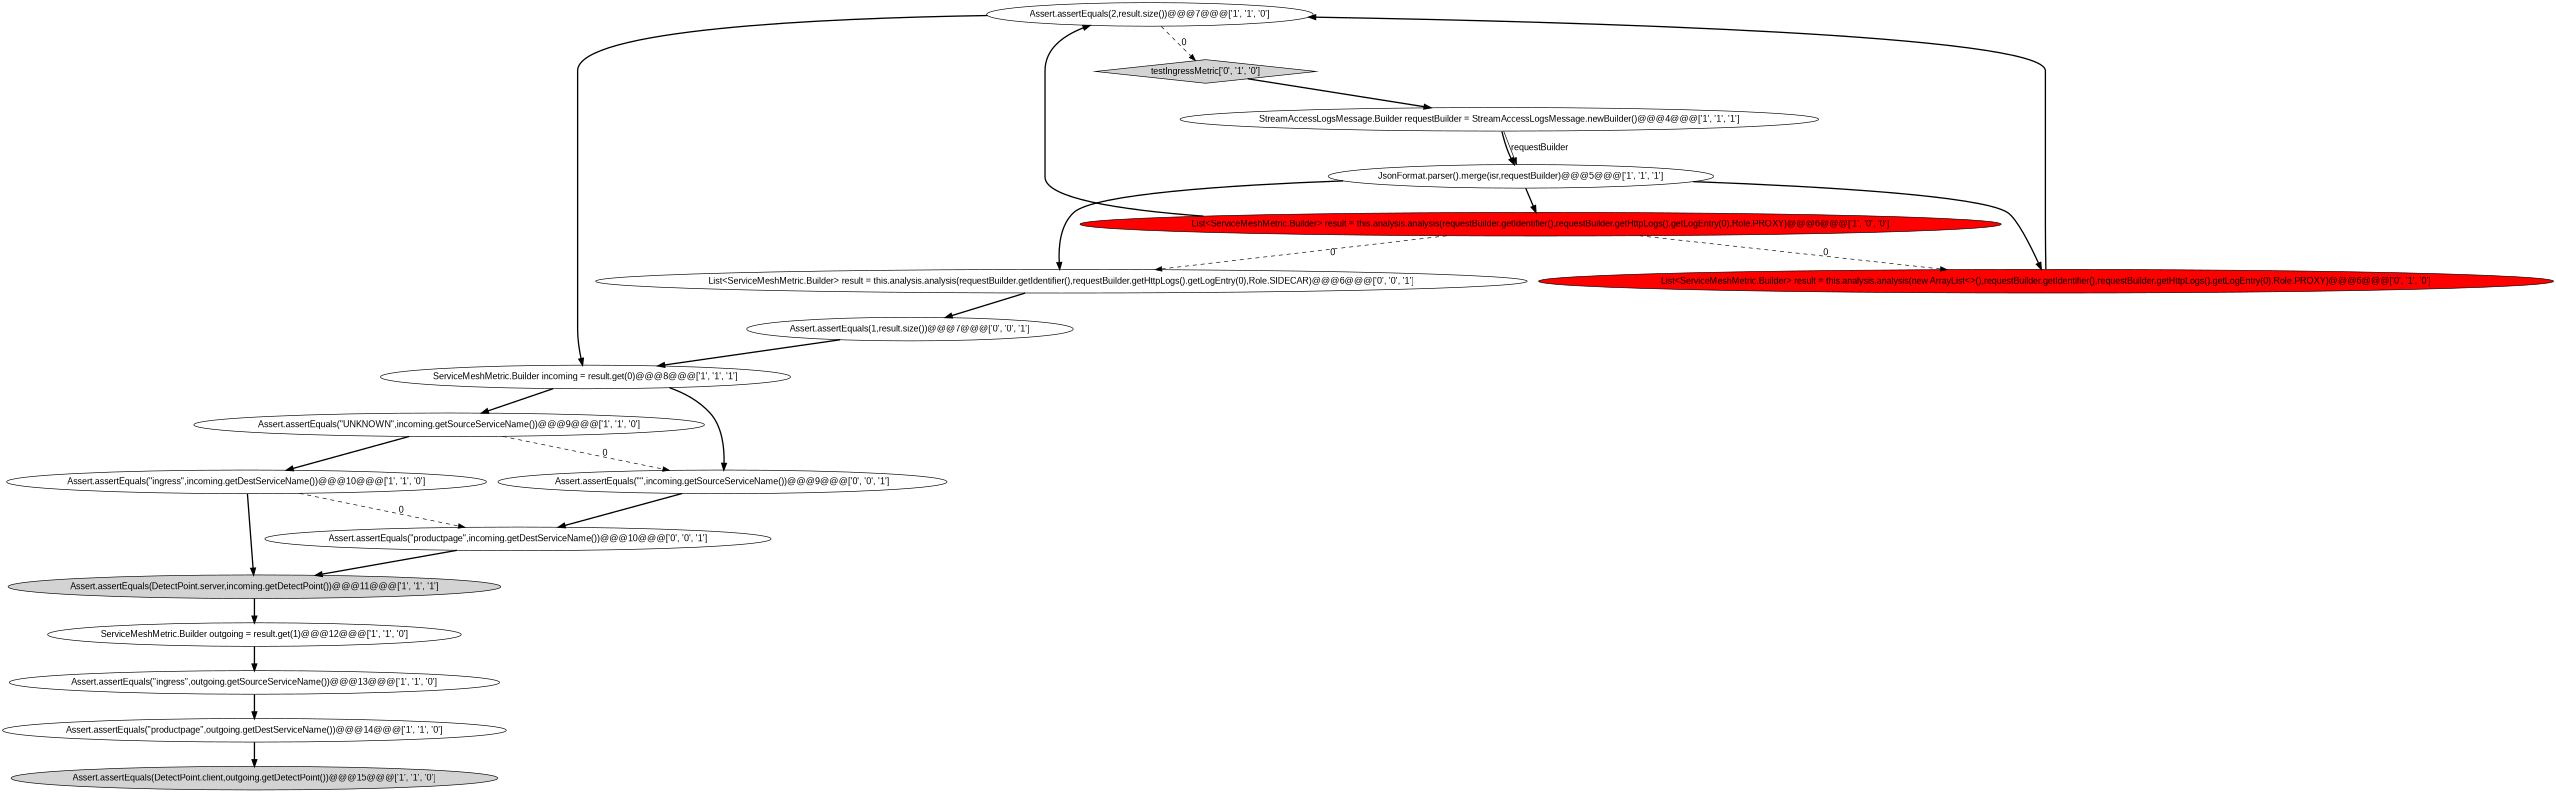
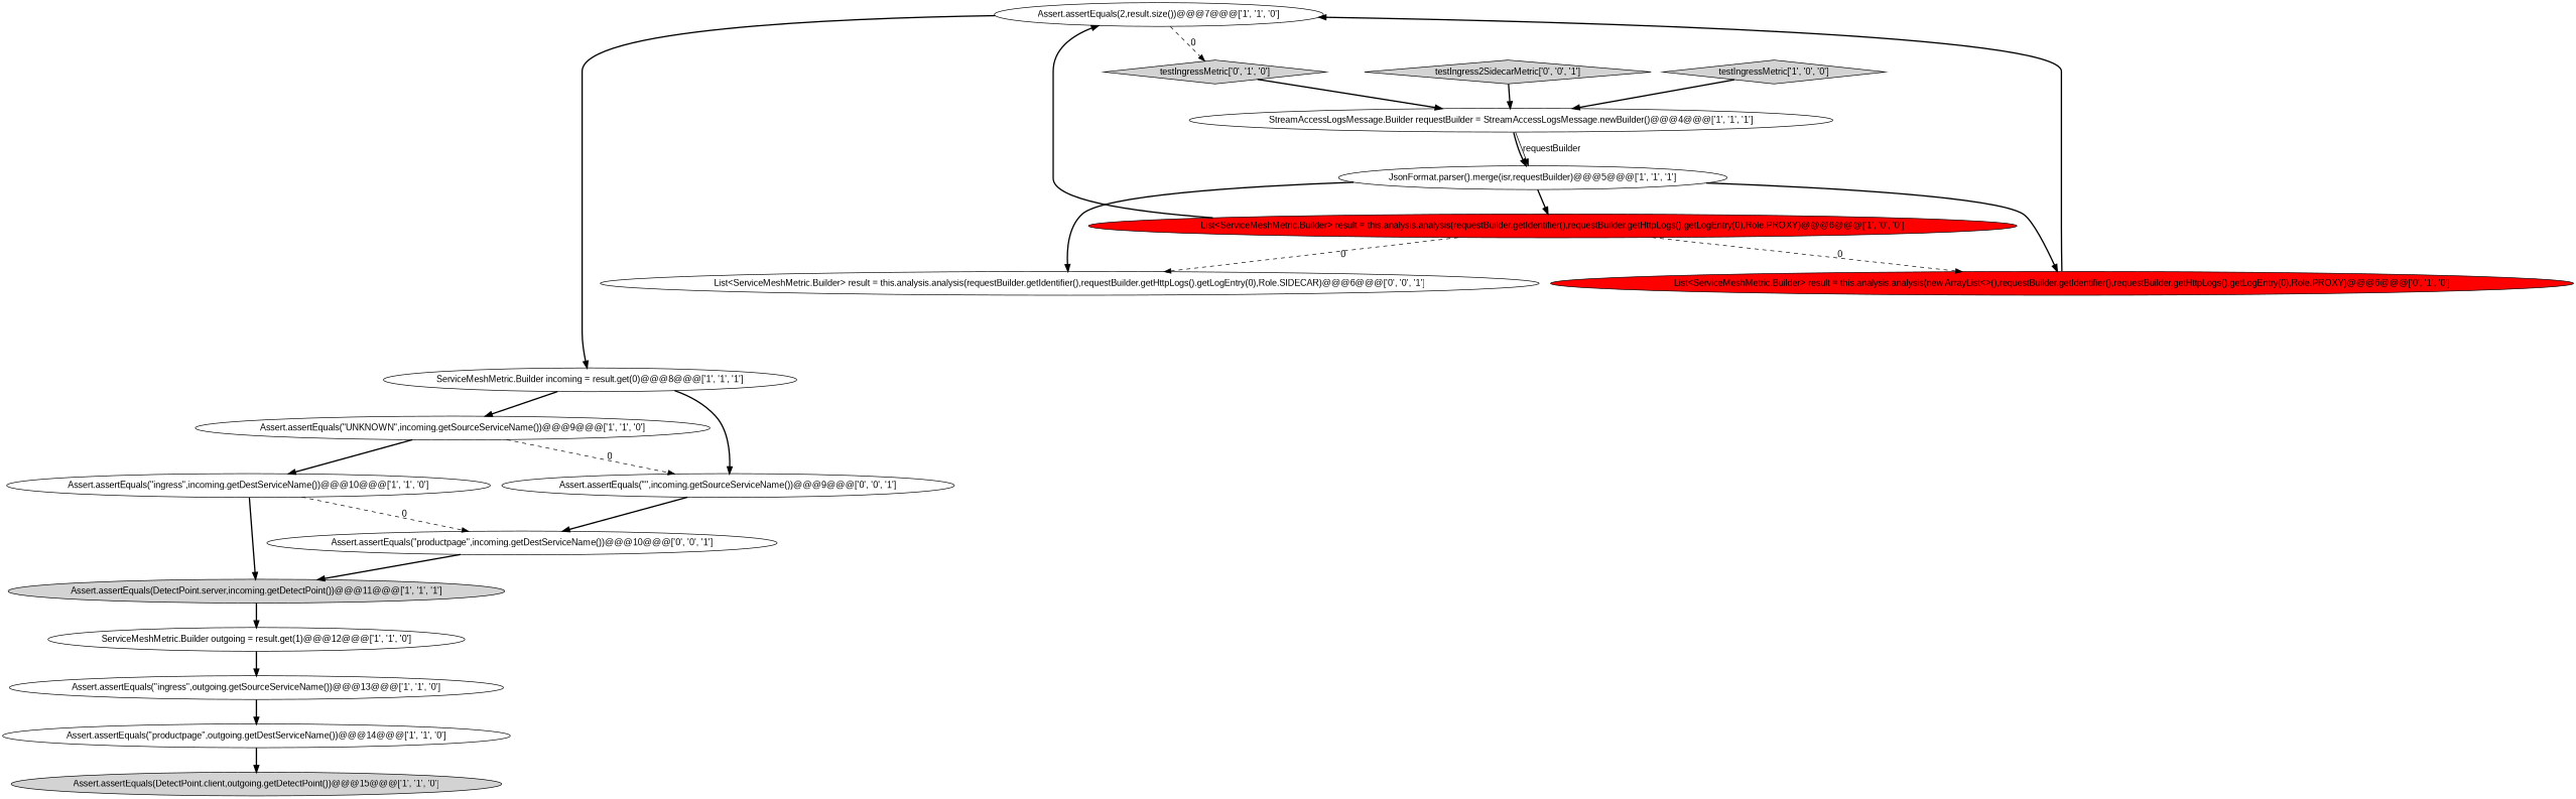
  digraph {
    fontname="Liberation Sans"
    node [fillcolor=white fontname="Liberation Sans" shape=ellipse style=filled]
    edge [fontname="Liberation Sans" style=bold]
    n1 [label="Assert.assertEquals(\"UNKNOWN\",incoming.getSourceServiceName())@@@9@@@['1', '1', '0']"]
    n2 [label="Assert.assertEquals(\"ingress\",incoming.getDestServiceName())@@@10@@@['1', '1', '0']"]
    n3 [label="Assert.assertEquals(\"\",incoming.getSourceServiceName())@@@9@@@['0', '0', '1']"]
    n4 [fillcolor=lightgray label="Assert.assertEquals(DetectPoint.server,incoming.getDetectPoint())@@@11@@@['1', '1', '1']"]
    n5 [label="Assert.assertEquals(\"productpage\",incoming.getDestServiceName())@@@10@@@['0', '0', '1']"]
    n6 [label="ServiceMeshMetric.Builder outgoing = result.get(1)@@@12@@@['1', '1', '0']"]
    n7 [label="Assert.assertEquals(\"ingress\",outgoing.getSourceServiceName())@@@13@@@['1', '1', '0']"]
    n8 [label="Assert.assertEquals(\"productpage\",outgoing.getDestServiceName())@@@14@@@['1', '1', '0']"]
    n9 [fillcolor=lightgray label="Assert.assertEquals(DetectPoint.client,outgoing.getDetectPoint())@@@15@@@['1', '1', '0']"]
    n10 [label="ServiceMeshMetric.Builder incoming = result.get(0)@@@8@@@['1', '1', '1']"]
+   n11 [fillcolor=lightgray label="testIngressMetric['1', '0', '0']" shape=diamond]
    n12 [label="StreamAccessLogsMessage.Builder requestBuilder = StreamAccessLogsMessage.newBuilder()@@@4@@@['1', '1', '1']"]
    n13 [label="JsonFormat.parser().merge(isr,requestBuilder)@@@5@@@['1', '1', '1']"]
    n14 [fillcolor=lightgray label="testIngressMetric['0', '1', '0']" shape=diamond]
    n15 [fillcolor=red label="List<ServiceMeshMetric.Builder> result = this.analysis.analysis(new ArrayList<>(),requestBuilder.getIdentifier(),requestBuilder.getHttpLogs().getLogEntry(0),Role.PROXY)@@@6@@@['0', '1', '0']"]
    n16 [label="Assert.assertEquals(2,result.size())@@@7@@@['1', '1', '0']"]
-   n17 [label="Assert.assertEquals(1,result.size())@@@7@@@['0', '0', '1']"]
    n18 [fillcolor=red label="List<ServiceMeshMetric.Builder> result = this.analysis.analysis(requestBuilder.getIdentifier(),requestBuilder.getHttpLogs().getLogEntry(0),Role.PROXY)@@@6@@@['1', '0', '0']"]
    n19 [label="List<ServiceMeshMetric.Builder> result = this.analysis.analysis(requestBuilder.getIdentifier(),requestBuilder.getHttpLogs().getLogEntry(0),Role.SIDECAR)@@@6@@@['0', '0', '1']"]
+   n20 [fillcolor=lightgray label="testIngress2SidecarMetric['0', '0', '1']" shape=diamond]
    n1 -> n2
    n1 -> n3 [label=0 style=dashed]
    n2 -> n4
    n2 -> n5 [label=0 style=dashed]
    n3 -> n5
    n4 -> n6
    n5 -> n4
    n6 -> n7
    n7 -> n8
    n8 -> n9
    n10 -> n1
    n10 -> n3
+   n11 -> n12
    n12 -> n13
    n12 -> n13 [label=requestBuilder style=solid]
    n13 -> n15
    n13 -> n18
    n13 -> n19
    n14 -> n12
    n15 -> n16
    n16 -> n10
    n16 -> n14 [label=0 style=dashed]
-   n17 -> n10
    n18 -> n15 [label=0 style=dashed]
    n18 -> n16
    n18 -> n19 [label=0 style=dashed]
-   n19 -> n17
+   n20 -> n12
  }
